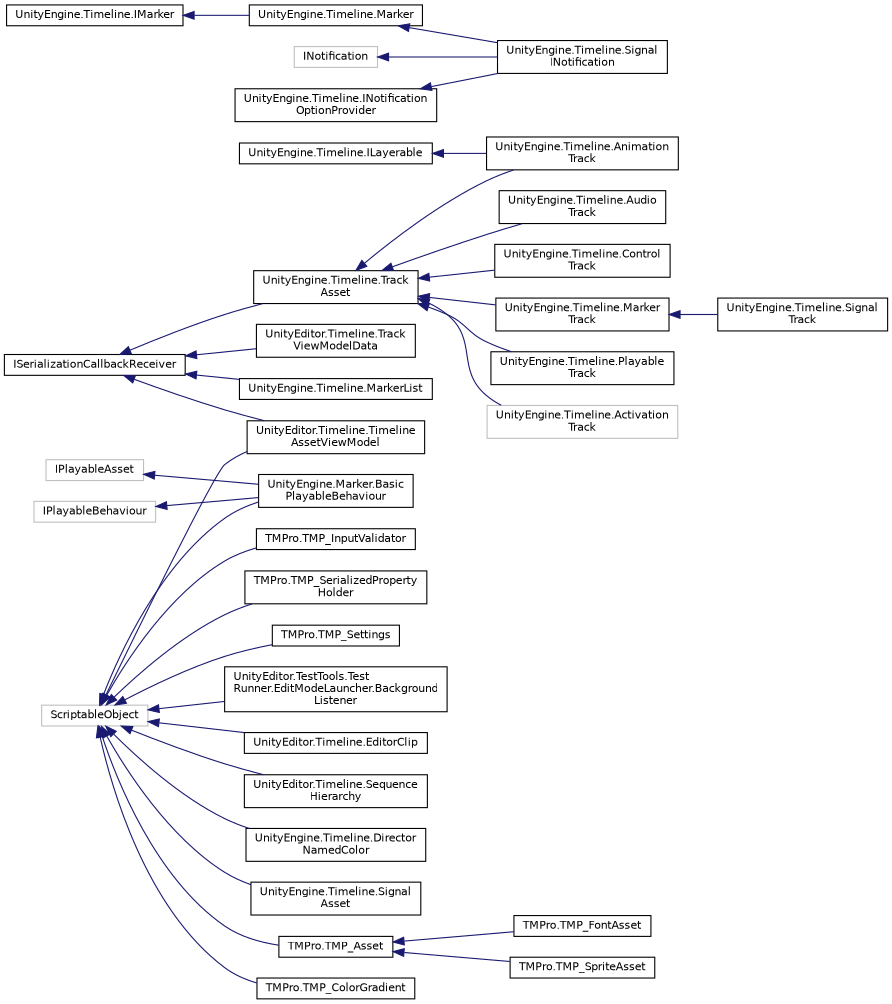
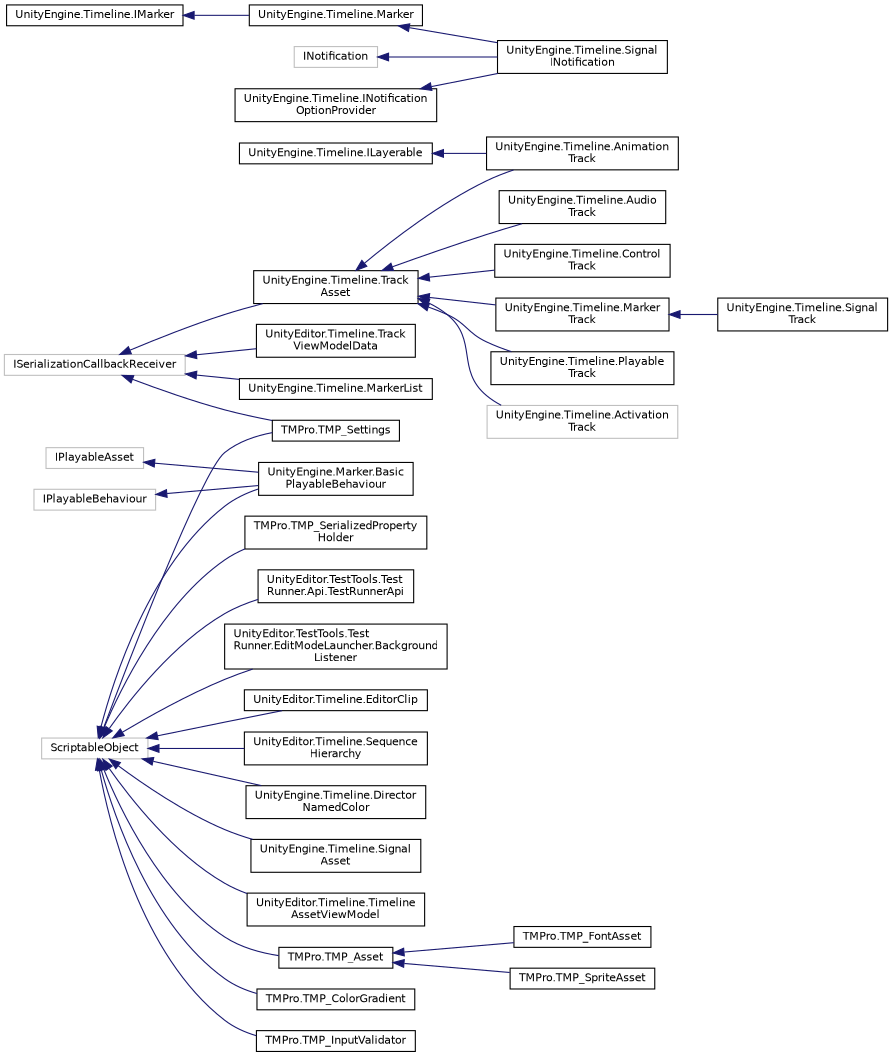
  digraph {
    rankdir=LR
    node [color=black fillcolor=white fontname=Helvetica fontsize=10 shape=record style=filled]
    edge [color=midnightblue dir=back fontname=Helvetica fontsize=10 labelfontname=Helvetica labelfontsize=10 style=solid]
    n1 [height=0.2 label="UnityEngine.Timeline.ILayerable" width=0.4]
    n2 [height=0.2 label="UnityEngine.Timeline.Animation\lTrack" width=0.4]
    n3 [height=0.2 label="UnityEngine.Timeline.IMarker" width=0.4]
    n4 [height=0.2 label="UnityEngine.Timeline.Marker" width=0.4]
    n5 [height=0.2 label="UnityEngine.Timeline.Signal\lINotification" width=0.4]
    n6 [color=grey75 height=0.2 label=INotification width=0.4]
    n7 [height=0.2 label="UnityEngine.Timeline.INotification\lOptionProvider" width=0.4]
    n8 [color=grey75 height=0.2 label=IPlayableAsset width=0.4]
    n9 [height=0.2 label="UnityEngine.Marker.Basic\lPlayableBehaviour" width=0.4]
    n10 [color=grey75 height=0.2 label=IPlayableBehaviour width=0.4]
-   n11 [height=0.2 label=ISerializationCallbackReceiver width=0.4]
+   n11 [color=grey75 height=0.2 label=ISerializationCallbackReceiver width=0.4]
    n12 [height=0.2 label="UnityEditor.Timeline.Timeline\lAssetViewModel" width=0.4]
    n13 [height=0.2 label="UnityEditor.Timeline.Track\lViewModelData" width=0.4]
    n14 [height=0.2 label="UnityEngine.Timeline.MarkerList" width=0.4]
    n15 [height=0.2 label="UnityEngine.Timeline.Track\lAsset" width=0.4]
    n16 [color=grey75 height=0.2 label="UnityEngine.Timeline.Activation\lTrack" width=0.4]
    n17 [height=0.2 label="UnityEngine.Timeline.Audio\lTrack" width=0.4]
    n18 [height=0.2 label="UnityEngine.Timeline.Control\lTrack" width=0.4]
    n19 [height=0.2 label="UnityEngine.Timeline.Marker\lTrack" width=0.4]
    n20 [height=0.2 label="UnityEngine.Timeline.Playable\lTrack" width=0.4]
    n21 [height=0.2 label="UnityEngine.Timeline.Signal\lTrack" width=0.4]
    n22 [color=grey75 height=0.2 label=ScriptableObject width=0.4]
    n23 [height=0.2 label="TMPro.TMP_Asset" width=0.4]
    n24 [height=0.2 label="TMPro.TMP_ColorGradient" width=0.4]
    n25 [height=0.2 label="TMPro.TMP_InputValidator" width=0.4]
    n26 [height=0.2 label="TMPro.TMP_SerializedProperty\lHolder" width=0.4]
    n27 [height=0.2 label="TMPro.TMP_Settings" width=0.4]
+   n28 [height=0.2 label="UnityEditor.TestTools.Test\lRunner.Api.TestRunnerApi" width=0.4]
    n29 [height=0.2 label="UnityEditor.TestTools.Test\lRunner.EditModeLauncher.Background\lListener" width=0.4]
    n30 [height=0.2 label="UnityEditor.Timeline.EditorClip" width=0.4]
    n31 [height=0.2 label="UnityEditor.Timeline.Sequence\lHierarchy" width=0.4]
    n32 [height=0.2 label="UnityEngine.Timeline.Director\lNamedColor" width=0.4]
    n33 [height=0.2 label="UnityEngine.Timeline.Signal\lAsset" width=0.4]
    n34 [height=0.2 label="TMPro.TMP_FontAsset" width=0.4]
    n35 [height=0.2 label="TMPro.TMP_SpriteAsset" width=0.4]
    n1 -> n2
    n3 -> n4
    n4 -> n5
    n6 -> n5
    n7 -> n5
    n8 -> n9
    n10 -> n9
-   n11 -> n12
+   n11 -> n27
    n11 -> n13
    n11 -> n14
    n11 -> n15
    n15 -> n2
    n15 -> n16
    n15 -> n17
    n15 -> n18
    n15 -> n19
    n15 -> n20
    n19 -> n21
    n22 -> n9
    n22 -> n12
    n22 -> n23
    n22 -> n24
    n22 -> n25
    n22 -> n26
    n22 -> n27
+   n22 -> n28
    n22 -> n29
    n22 -> n30
    n22 -> n31
    n22 -> n32
    n22 -> n33
    n23 -> n34
    n23 -> n35
  }
